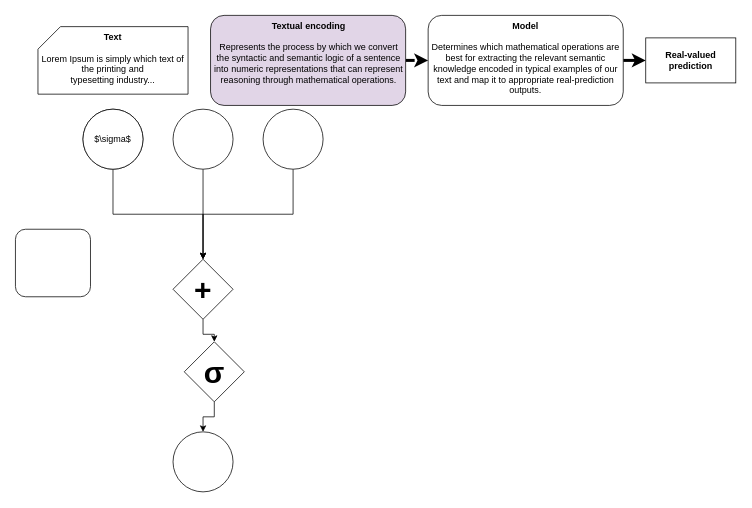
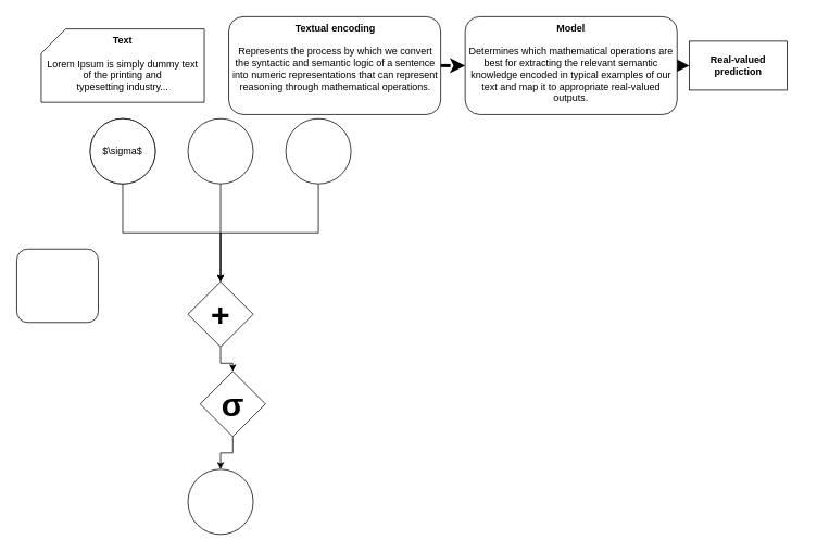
  <mxCell id="0" />
  <mxCell id="1" parent="0" />
- <mxCell id="2" value="&lt;b&gt;Text&lt;/b&gt;&lt;br&gt;&lt;br&gt;Lorem Ipsum is simply which text of the printing and &lt;br&gt;typesetting industry..." style="shape=card;whiteSpace=wrap;html=1;verticalAlign=top;" parent="1" vertex="1"><mxGeometry x="50" y="35" width="200" height="90" as="geometry" /></mxCell>
+ <mxCell id="2" value="&lt;b&gt;Text&lt;/b&gt;&lt;br&gt;&lt;br&gt;Lorem Ipsum is simply dummy text of the printing and &lt;br&gt;typesetting industry..." style="shape=card;whiteSpace=wrap;html=1;verticalAlign=top;" parent="1" vertex="1"><mxGeometry x="50" y="35" width="200" height="90" as="geometry" /></mxCell>
  <mxCell id="3" style="edgeStyle=orthogonalEdgeStyle;rounded=0;orthogonalLoop=1;jettySize=auto;html=1;exitX=1;exitY=0.5;exitDx=0;exitDy=0;entryX=0;entryY=0.5;entryDx=0;entryDy=0;strokeWidth=4;dashed=1;" parent="1" source="4" target="6" edge="1"><mxGeometry relative="1" as="geometry" /></mxCell>
- <mxCell id="4" value="&lt;div&gt;&lt;b&gt;Textual encoding&lt;/b&gt;&lt;/div&gt;&lt;div&gt;&lt;br&gt;&lt;/div&gt;&lt;div&gt;Represents the process by which we convert the syntactic and semantic logic of a sentence into numeric representations that can represent reasoning through mathematical operations.&lt;br&gt;&lt;/div&gt;" style="rounded=1;whiteSpace=wrap;html=1;verticalAlign=top;labelBorderColor=none;textDirection=ltr;align=center;spacingLeft=2;spacingBottom=2;fillColor=#e1d5e7;" parent="1" vertex="1"><mxGeometry x="280" y="20" width="260" height="120" as="geometry" /></mxCell>
+ <mxCell id="4" value="&lt;div&gt;&lt;b&gt;Textual encoding&lt;/b&gt;&lt;/div&gt;&lt;div&gt;&lt;br&gt;&lt;/div&gt;&lt;div&gt;Represents the process by which we convert the syntactic and semantic logic of a sentence into numeric representations that can represent reasoning through mathematical operations.&lt;br&gt;&lt;/div&gt;" style="rounded=1;whiteSpace=wrap;html=1;verticalAlign=top;labelBorderColor=none;textDirection=ltr;align=center;spacingLeft=2;spacingBottom=2;" parent="1" vertex="1"><mxGeometry x="280" y="20" width="260" height="120" as="geometry" /></mxCell>
  <mxCell id="5" style="edgeStyle=orthogonalEdgeStyle;rounded=0;orthogonalLoop=1;jettySize=auto;html=1;exitX=1;exitY=0.5;exitDx=0;exitDy=0;entryX=0;entryY=0.5;entryDx=0;entryDy=0;strokeWidth=4;" parent="1" source="6" target="7" edge="1"><mxGeometry relative="1" as="geometry" /></mxCell>
- <mxCell id="6" value="&lt;div&gt;&lt;b&gt;Model&lt;/b&gt;&lt;/div&gt;&lt;div&gt;&lt;br&gt;&lt;/div&gt;&lt;div&gt;Determines which mathematical operations are best for extracting the relevant semantic knowledge encoded in typical examples of our text and map it to appropriate real-prediction outputs.&lt;br&gt;&lt;/div&gt;" style="rounded=1;whiteSpace=wrap;html=1;verticalAlign=top;labelBorderColor=none;textDirection=ltr;align=center;spacingLeft=2;spacingBottom=2;spacingRight=2;" parent="1" vertex="1"><mxGeometry x="570" y="20" width="260" height="120" as="geometry" /></mxCell>
- <mxCell id="7" value="&lt;b&gt;Real-valued prediction&lt;/b&gt;" style="rounded=0;whiteSpace=wrap;html=1;align=center;" parent="1" vertex="1"><mxGeometry x="860" y="50" width="120" height="60" as="geometry" /></mxCell>
+ <mxCell id="6" value="&lt;div&gt;&lt;b&gt;Model&lt;/b&gt;&lt;/div&gt;&lt;div&gt;&lt;br&gt;&lt;/div&gt;&lt;div&gt;Determines which mathematical operations are best for extracting the relevant semantic knowledge encoded in typical examples of our text and map it to appropriate real-valued outputs.&lt;br&gt;&lt;/div&gt;" style="rounded=1;whiteSpace=wrap;html=1;verticalAlign=top;labelBorderColor=none;textDirection=ltr;align=center;spacingLeft=2;spacingBottom=2;spacingRight=2;" parent="1" vertex="1"><mxGeometry x="570" y="20" width="260" height="120" as="geometry" /></mxCell>
+ <mxCell id="7" value="&lt;b&gt;Real-valued prediction&lt;/b&gt;" style="rounded=0;whiteSpace=wrap;html=1;align=center;" parent="1" vertex="1"><mxGeometry x="845" y="50" width="120" height="60" as="geometry" /></mxCell>
  <mxCell id="8" value="" style="ellipse;whiteSpace=wrap;html=1;aspect=fixed;" vertex="1" parent="1"><mxGeometry x="230" y="575" width="80" height="80" as="geometry" /></mxCell>
  <mxCell id="9" style="edgeStyle=orthogonalEdgeStyle;rounded=0;orthogonalLoop=1;jettySize=auto;html=1;exitX=0.5;exitY=1;exitDx=0;exitDy=0;" edge="1" parent="1" source="10" target="16"><mxGeometry relative="1" as="geometry" /></mxCell>
  <mxCell id="10" value="&lt;br&gt;&lt;div&gt;&lt;br&gt;&lt;/div&gt;&lt;div&gt;&lt;br&gt;&lt;/div&gt;" style="ellipse;whiteSpace=wrap;html=1;aspect=fixed;" vertex="1" parent="1"><mxGeometry x="110" y="145" width="80" height="80" as="geometry" /></mxCell>
  <mxCell id="11" style="edgeStyle=orthogonalEdgeStyle;rounded=0;orthogonalLoop=1;jettySize=auto;html=1;exitX=0.5;exitY=1;exitDx=0;exitDy=0;entryX=0.5;entryY=0;entryDx=0;entryDy=0;" edge="1" parent="1" source="12" target="16"><mxGeometry relative="1" as="geometry" /></mxCell>
  <mxCell id="12" value="" style="ellipse;whiteSpace=wrap;html=1;aspect=fixed;" vertex="1" parent="1"><mxGeometry x="230" y="145" width="80" height="80" as="geometry" /></mxCell>
  <mxCell id="13" style="edgeStyle=orthogonalEdgeStyle;rounded=0;orthogonalLoop=1;jettySize=auto;html=1;exitX=0.5;exitY=1;exitDx=0;exitDy=0;entryX=0.5;entryY=0;entryDx=0;entryDy=0;" edge="1" parent="1" source="14" target="16"><mxGeometry relative="1" as="geometry" /></mxCell>
  <mxCell id="14" value="" style="ellipse;whiteSpace=wrap;html=1;aspect=fixed;" vertex="1" parent="1"><mxGeometry x="350" y="145" width="80" height="80" as="geometry" /></mxCell>
  <mxCell id="15" style="edgeStyle=orthogonalEdgeStyle;rounded=0;orthogonalLoop=1;jettySize=auto;html=1;exitX=0.5;exitY=1;exitDx=0;exitDy=0;" edge="1" parent="1" source="16" target="18"><mxGeometry relative="1" as="geometry" /></mxCell>
  <mxCell id="16" value="&lt;font style=&quot;font-size: 40px&quot;&gt;&lt;b&gt;+&lt;/b&gt;&lt;/font&gt;" style="rhombus;whiteSpace=wrap;html=1;" vertex="1" parent="1"><mxGeometry x="230" y="345" width="80" height="80" as="geometry" /></mxCell>
  <mxCell id="17" style="edgeStyle=orthogonalEdgeStyle;rounded=0;orthogonalLoop=1;jettySize=auto;html=1;exitX=0.5;exitY=1;exitDx=0;exitDy=0;" edge="1" parent="1" source="18" target="8"><mxGeometry relative="1" as="geometry" /></mxCell>
  <mxCell id="18" value="&lt;font style=&quot;font-size: 40px&quot;&gt;&lt;span class=&quot;ILfuVd&quot;&gt;&lt;span class=&quot;hgKElc&quot;&gt;&lt;b&gt;σ&lt;/b&gt;&lt;/span&gt;&lt;/span&gt;&lt;/font&gt;" style="rhombus;whiteSpace=wrap;html=1;" vertex="1" parent="1"><mxGeometry x="245" y="455" width="80" height="80" as="geometry" /></mxCell>
  <mxCell id="19" value="" style="rounded=1;whiteSpace=wrap;html=1;" vertex="1" parent="1"><mxGeometry x="20" y="305" width="100" height="90" as="geometry" /></mxCell>
  <mxCell id="20" value="$\sigma$" style="ellipse;whiteSpace=wrap;html=1;aspect=fixed;" vertex="1" parent="1"><mxGeometry x="110" y="145" width="80" height="80" as="geometry" /></mxCell>
